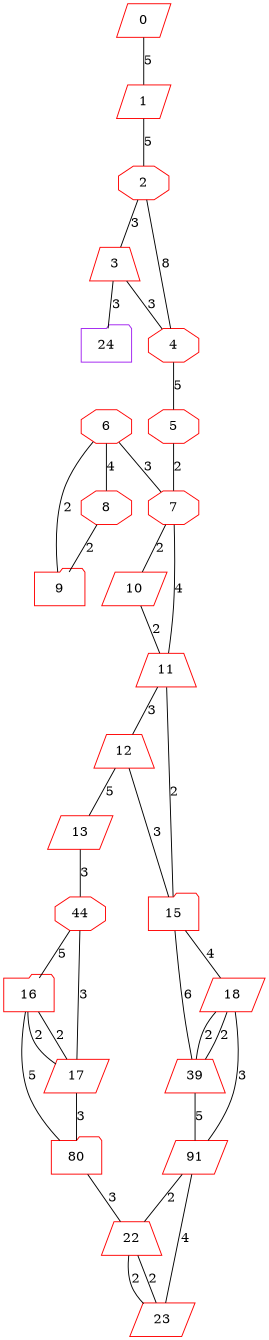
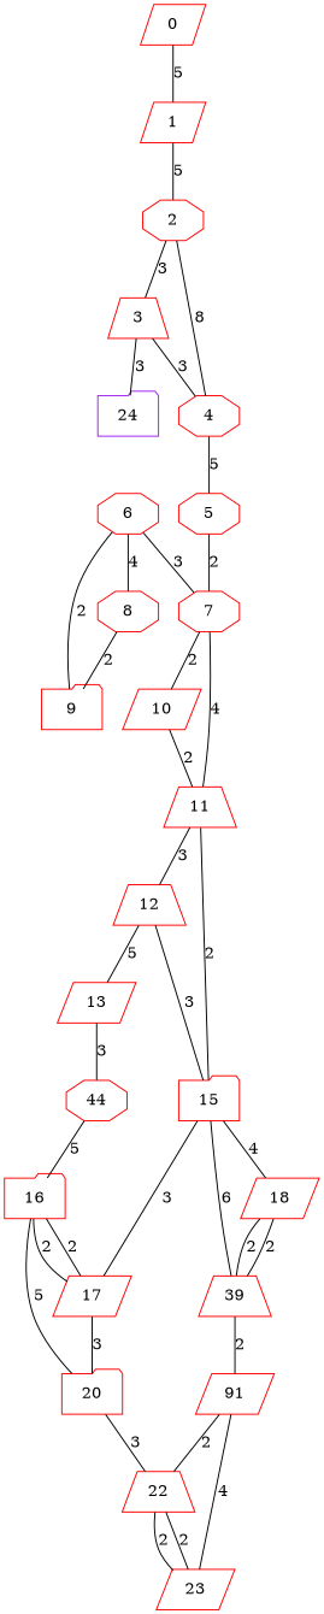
  graph {
    node [color=red shape=parallelogram weight=1]
    0
    1
    2 [shape=octagon]
    3 [shape=trapezium]
    4 [shape=octagon]
    24 [color=purple shape=folder weight=4]
    5 [shape=octagon]
    7 [shape=octagon]
    6 [shape=octagon]
    8 [shape=octagon]
    9 [shape=folder]
    10
    11 [shape=trapezium]
    12 [shape=trapezium]
    15 [shape=folder]
    13
    18
    n18 [label=39 shape=trapezium]
    n19 [label=44 shape=octagon]
    16 [shape=folder]
    17
-   20 [shape=folder label=80]
+   20 [shape=folder]
    n23 [label=91]
    22 [shape=trapezium]
    23
    0 -- 1 [label=5]
    1 -- 2 [label=5]
    2 -- 3 [label=3]
    2 -- 4 [label=8]
    3 -- 4 [label=3]
    3 -- 24 [label=3]
    4 -- 5 [label=5]
    5 -- 7 [label=2]
    7 -- 10 [label=2]
    7 -- 11 [label=4]
    6 -- 7 [label=3]
    6 -- 8 [label=4]
    6 -- 9 [label=2]
    8 -- 9 [label=2]
    10 -- 11 [label=2]
    11 -- 12 [label=3]
    11 -- 15 [label=2]
    12 -- 15 [label=3]
    12 -- 13 [label=5]
    15 -- 18 [label=4]
    15 -- n18 [label=6]
    13 -- n19 [label=3]
    18 -- n18 [label=2]
    18 -- n18 [label=2]
-   18 -- n23 [label=3]
-   n18 -- n23 [label=5]
+   n18 -- n23 [label=2]
    n19 -- 16 [label=5]
-   n19 -- 17 [label=3]
+   15 -- 17 [label=3]
    16 -- 17 [label=2]
    16 -- 17 [label=2]
    16 -- 20 [label=5]
    17 -- 20 [label=3]
    20 -- 22 [label=3]
    n23 -- 22 [label=2]
    n23 -- 23 [label=4]
    22 -- 23 [label=2]
    22 -- 23 [label=2]
  }
